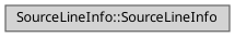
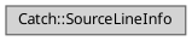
  digraph {
    rankdir=TB
    fontname="Noto Sans"
-   n1 [color=grey40 fillcolor=lightgrey fontname="Noto Sans" fontsize=10 height=0.2 label="SourceLineInfo::SourceLineInfo" shape=box style=filled width=0.4]
+   n1 [color=grey40 fillcolor=lightgrey fontname="Noto Sans" fontsize=10 height=0.2 label="Catch::SourceLineInfo" shape=box style=filled width=0.4]
  }
